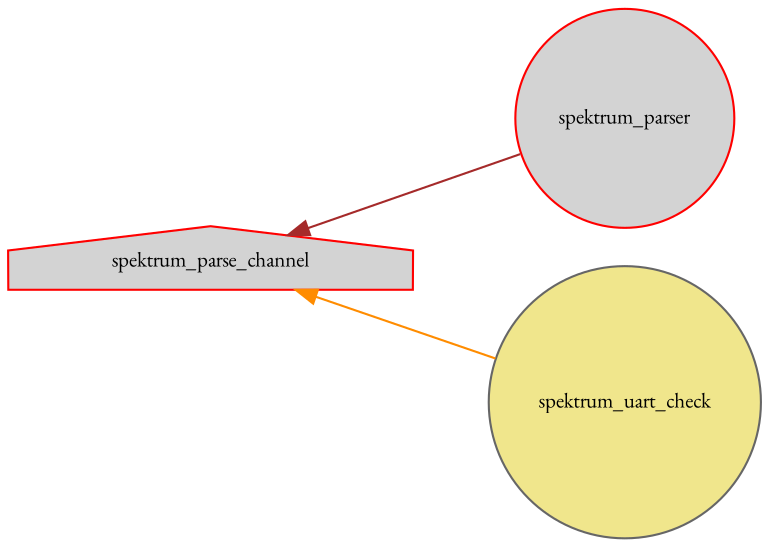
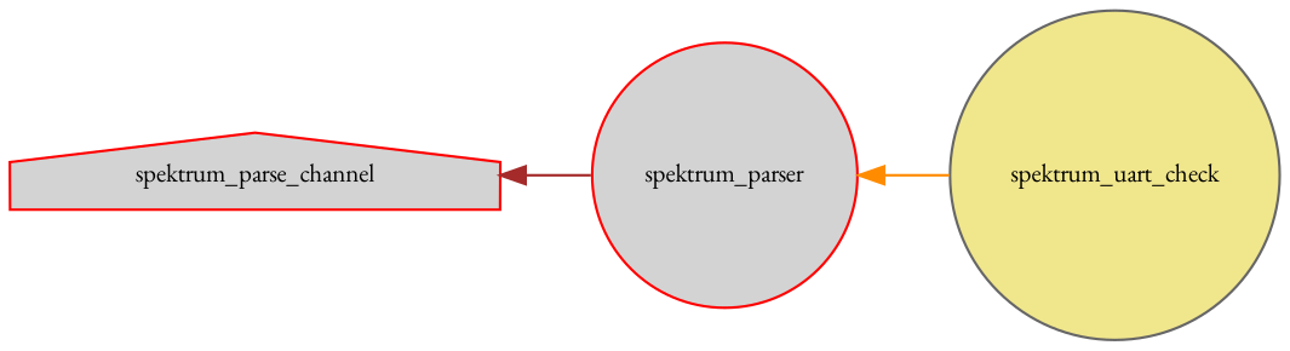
  digraph {
    fontname="EB Garamond"
    rankdir=LR
    node [color=red fillcolor=lightgrey fontname="EB Garamond" fontsize=10 shape=circle style=filled]
    edge [dir=back fontname="EB Garamond" fontsize=10 labelfontname=FreeSans labelfontsize=10 style=solid]
    n1 [fontcolor=black height=0.2 label=spektrum_parse_channel shape=house width=0.4]
    n2 [height=0.2 label=spektrum_parser width=0.4]
    n3 [color=gray40 fillcolor=khaki height=0.2 label=spektrum_uart_check width=0.4]
    n1 -> n2 [color=brown]
-   n1 -> n3 [color=darkorange]
+   n2 -> n3 [color=darkorange]
  }
